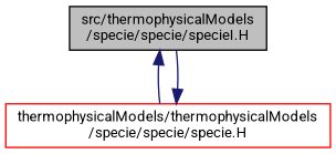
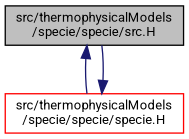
  digraph {
    fontname=Roboto
    node [fontname=Roboto fontsize=10 shape=record]
    edge [color=midnightblue dir=back fontname=Roboto fontsize=10 labelfontname=FreeSans labelfontsize=10 style=solid]
-   n1 [color=black fillcolor=grey75 fontcolor=black height=0.2 label="src/thermophysicalModels\l/specie/specie/specieI.H" style=filled width=0.4]
-   n2 [color=red height=0.2 label="thermophysicalModels/thermophysicalModels\l/specie/specie/specie.H" width=0.4]
+   n1 [color=black fillcolor=grey75 fontcolor=black height=0.2 label="src/thermophysicalModels\l/specie/specie/src.H" style=filled width=0.4]
+   n2 [color=red height=0.2 label="src/thermophysicalModels\l/specie/specie/specie.H" width=0.4]
    n1 -> n2
    n2 -> n1
  }
